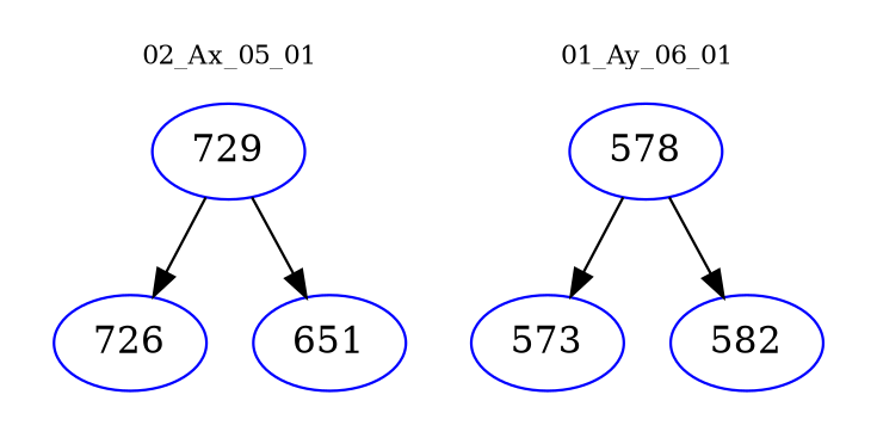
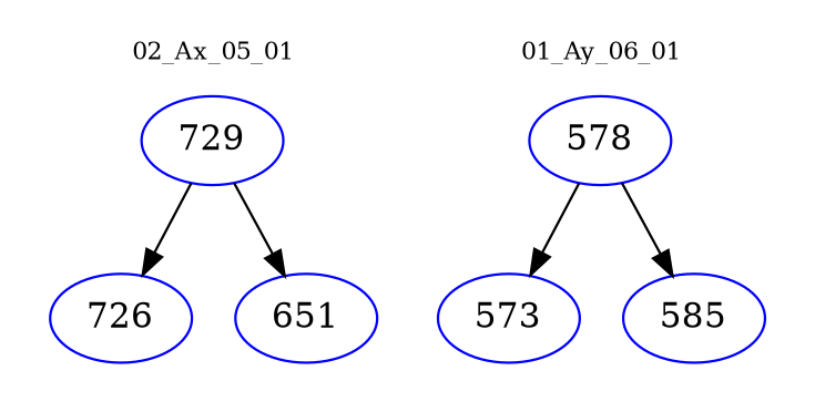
  digraph {
    node [color=blue]
    edge [color=black]
    n1 [label=729]
    n2 [label=726]
    n3 [label=651]
    n4 [label=578]
    n5 [label=573]
-   n6 [label=582]
+   n6 [label=585]
    subgraph cluster_1 {
      color=white
      fontsize=10
      label="02_Ax_05_01"
      n1
      n2
      n3
    }
    subgraph cluster_2 {
      color=white
      fontsize=10
      label="01_Ay_06_01"
      n4
      n5
      n6
    }
    n1 -> n2
    n1 -> n3
    n4 -> n5
    n4 -> n6
  }
